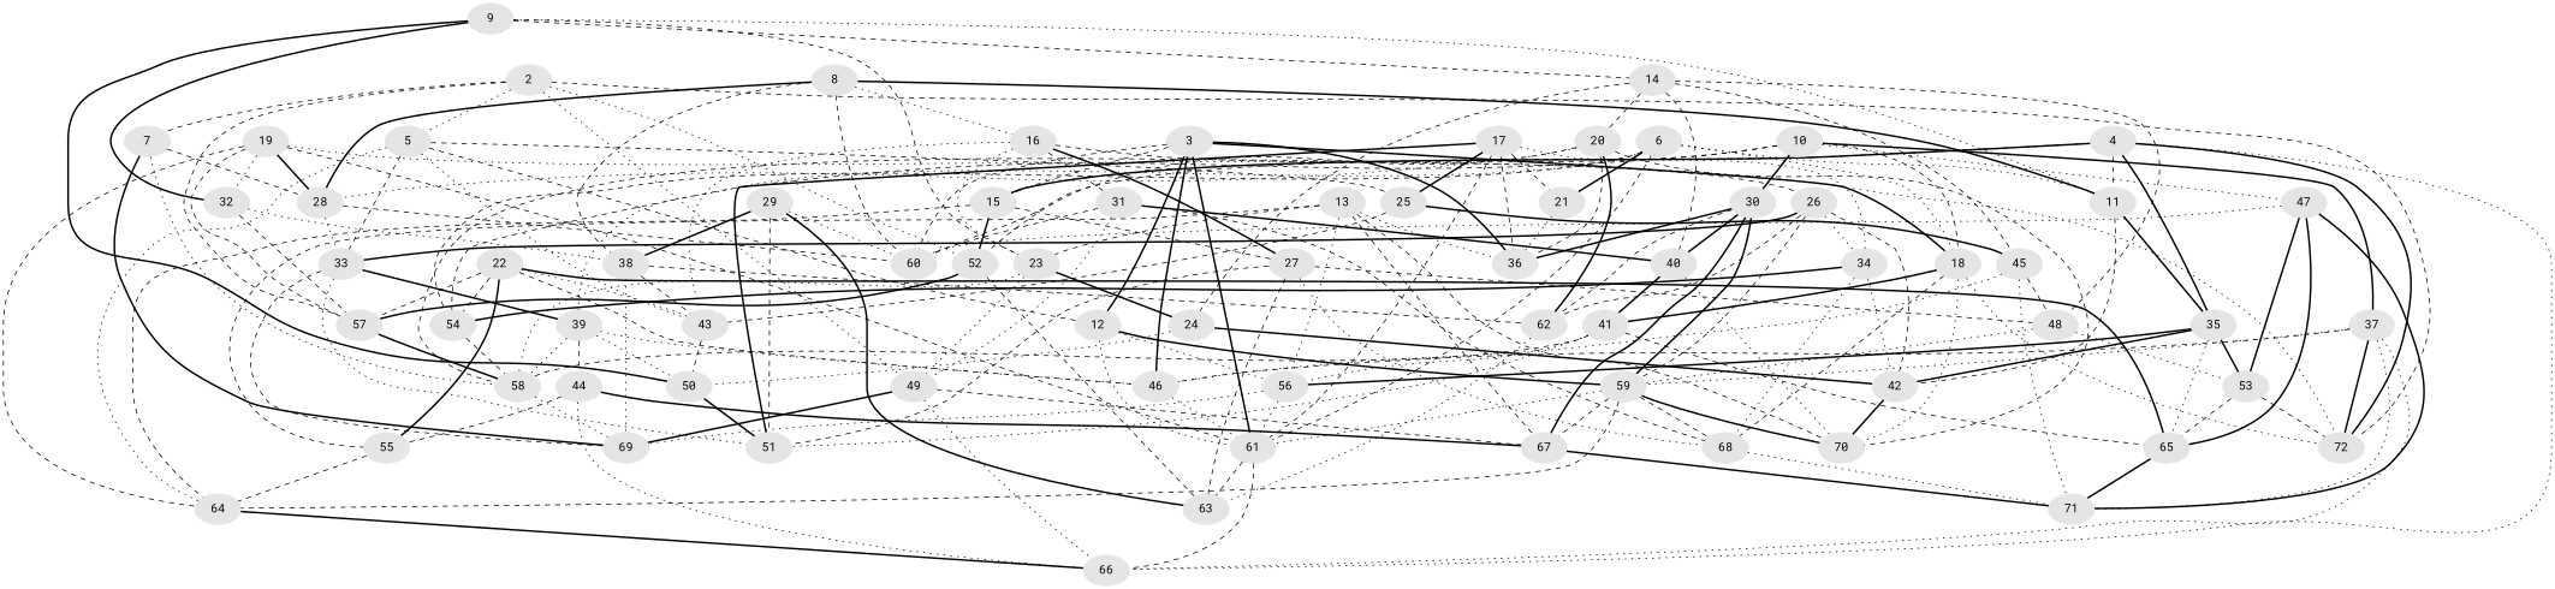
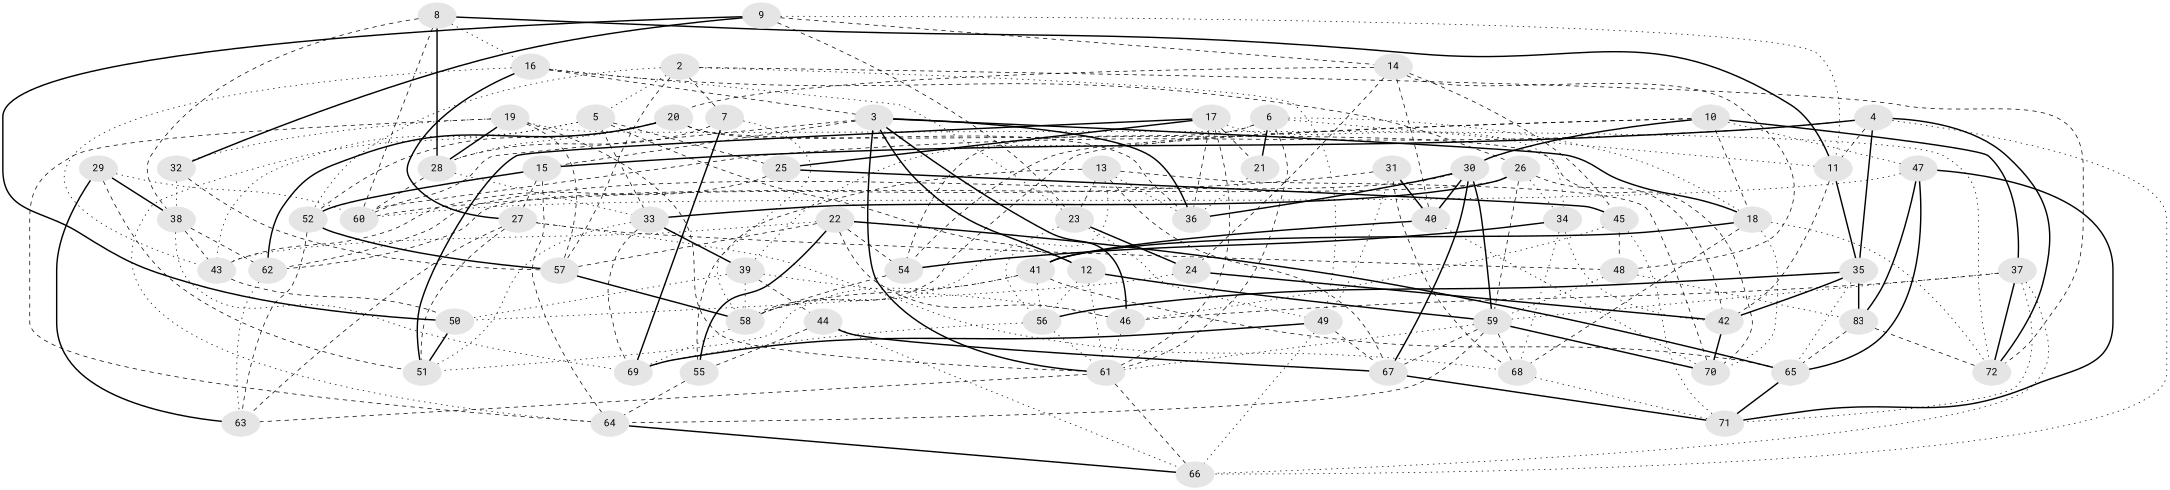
  graph {
    fontname="Roboto Mono"
    node [color=gray90 fontname="Roboto Mono" style=filled]
    edge [fontname="Roboto Mono" style=dashed weight=1.0]
    8
    60
    11
    28
    16
    38
-   53
+   53 [label=83]
    72
    65
    55
    64
    2
    5
    7
    49
    52
    57
    12
    25
    33
    43
    58
    69
    66
    67
    63
    3
    15
    18
    36
    46
    61
    56
    59
    27
    70
    41
    68
    4
    35
    42
    45
    39
    51
    50
    6
    21
    54
    44
    23
    26
    31
    62
    9
    14
    32
    20
    24
    40
    48
    10
    30
    37
    47
    71
    13
    34
    17
    19
    22
    29
    8 -- 60
    8 -- 11 [style=bold]
    8 -- 28 [style=bold]
    8 -- 16 [style=dotted]
    8 -- 38
    11 -- 35 [style=bold]
    11 -- 42
    28 -- 60
    28 -- 33 [style=dotted]
    16 -- 43 [style=dotted]
    16 -- 27 [style=bold]
    16 -- 23 [style=dotted]
    16 -- 26
-   16 -- 31
+   16 -- 3
    38 -- 43
    38 -- 69 [style=dotted]
    38 -- 62
    53 -- 72
    53 -- 65
    65 -- 71 [style=bold]
    55 -- 64
    64 -- 66 [style=bold]
    2 -- 72
    2 -- 5 [style=dotted]
    2 -- 7
    2 -- 49 [style=dotted]
    2 -- 52 [style=dotted]
    2 -- 57
    5 -- 64 [style=dotted]
    5 -- 12
    5 -- 25
    5 -- 33
    5 -- 43 [style=dotted]
    7 -- 28
    7 -- 58 [style=dotted]
    7 -- 69 [style=bold]
    49 -- 69 [style=bold]
    49 -- 66 [style=dotted]
    49 -- 67
    52 -- 57 [style=bold]
    52 -- 63
    57 -- 58 [style=bold]
    12 -- 61 [style=dotted]
    12 -- 56 [style=dotted]
    12 -- 59 [style=bold]
    25 -- 43
    25 -- 45 [style=bold]
    33 -- 69
    33 -- 39 [style=bold]
    33 -- 51 [style=dotted]
    43 -- 50
    58 -- 69 [style=dotted]
    67 -- 71 [style=bold]
    3 -- 60
    3 -- 12 [style=bold weight=2.0]
    3 -- 15
    3 -- 18 [style=bold]
    3 -- 36 [style=bold]
    3 -- 46 [style=bold]
    3 -- 61 [style=bold]
    15 -- 64
    15 -- 52 [style=bold weight=2.0]
    15 -- 27
    18 -- 72 [style=dotted]
    18 -- 70 [style=dotted]
    18 -- 41 [style=bold]
    18 -- 68
    46 -- 61 [style=dotted]
    61 -- 66
    61 -- 63
    56 -- 69 [style=dotted]
    56 -- 61 [style=dotted]
    59 -- 64
    59 -- 67
    59 -- 61 [style=dotted]
    59 -- 70 [style=bold]
    59 -- 68
    27 -- 63
    27 -- 68 [style=dotted]
    27 -- 51
    27 -- 48
    41 -- 65
    41 -- 58
    41 -- 56 [style=dotted]
    41 -- 51 [style=dotted]
    68 -- 71 [style=dotted]
    4 -- 60
    4 -- 11
    4 -- 72 [style=bold]
    4 -- 66 [style=dotted]
    4 -- 15 [style=bold]
    4 -- 35 [style=bold]
    35 -- 53 [style=bold]
    35 -- 65 [style=dotted]
    35 -- 56 [style=bold]
    35 -- 42 [style=bold]
    42 -- 70 [style=bold]
    45 -- 46 [style=dotted]
    45 -- 48 [weight=2.0]
    45 -- 71 [style=dotted]
    39 -- 58 [style=dotted]
    39 -- 46 [style=dotted]
    39 -- 50 [style=dotted]
    39 -- 44
    50 -- 51 [style=bold]
    6 -- 11 [style=dotted]
    6 -- 18 [style=dotted]
    6 -- 61
    6 -- 39 [style=dotted]
    6 -- 21 [style=bold]
    6 -- 54
    21 -- 36 [style=dotted]
    54 -- 58
    44 -- 55
    44 -- 66 [style=dotted]
    44 -- 67 [style=bold]
    23 -- 49 [style=dotted]
    23 -- 58 [style=dotted]
    23 -- 24 [style=bold]
    26 -- 33 [style=bold]
    26 -- 59
    26 -- 42
    26 -- 62
    26 -- 34 [style=dotted]
    31 -- 60
    31 -- 49 [style=dotted]
    31 -- 68
    31 -- 40 [style=bold weight=2.0]
    62 -- 63 [style=dotted weight=2.0]
    9 -- 11 [style=dotted]
    9 -- 50 [style=bold weight=2.0]
    9 -- 23
    9 -- 14
    9 -- 32 [style=bold]
    14 -- 45
    14 -- 20
    14 -- 24
    14 -- 40
    14 -- 48
    32 -- 38 [style=dotted]
    32 -- 57
    20 -- 28 [style=dotted]
    20 -- 52
    20 -- 36
    20 -- 70
    20 -- 62 [style=bold]
    24 -- 42 [style=bold]
    24 -- 50 [style=dotted]
    40 -- 70 [style=dotted]
    40 -- 41 [style=bold]
    48 -- 53 [style=dotted]
    48 -- 59 [style=dotted]
    10 -- 58
    10 -- 18
    10 -- 54
    10 -- 30 [style=bold]
    10 -- 37 [style=bold]
    10 -- 47 [style=dotted]
    30 -- 67 [style=bold]
    30 -- 36 [style=bold]
    30 -- 59 [style=bold]
    30 -- 62
    30 -- 40 [style=bold]
    37 -- 72 [style=bold]
    37 -- 66 [style=dotted]
    37 -- 46
    37 -- 59 [style=dotted]
    37 -- 71 [style=dotted]
    47 -- 60 [style=dotted weight=2.0]
    47 -- 53 [style=bold]
    47 -- 65 [style=bold]
    47 -- 71 [style=bold]
    13 -- 55
    13 -- 67
    13 -- 36 [style=dotted]
    13 -- 56 [style=dotted]
    13 -- 70
    13 -- 23
    34 -- 68 [style=dotted]
    34 -- 42 [style=dotted]
    34 -- 54 [style=bold weight=2.0]
    17 -- 25 [style=bold]
    17 -- 36
    17 -- 61
    17 -- 51 [style=bold]
    17 -- 21
    17 -- 34 [style=dotted]
    19 -- 28 [style=bold]
    19 -- 72 [style=dotted]
    19 -- 64
    19 -- 57
    19 -- 61
    19 -- 32 [style=dotted]
    22 -- 65 [style=bold]
    22 -- 55 [style=bold]
    22 -- 57
    22 -- 43 [style=dotted]
    22 -- 46
    22 -- 54
    29 -- 60 [style=dotted]
    29 -- 38 [style=bold]
    29 -- 63 [style=bold]
    29 -- 51
  }
